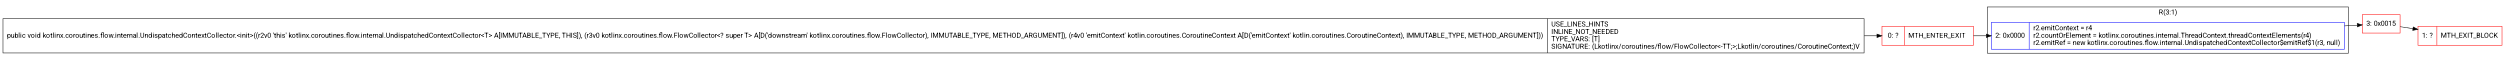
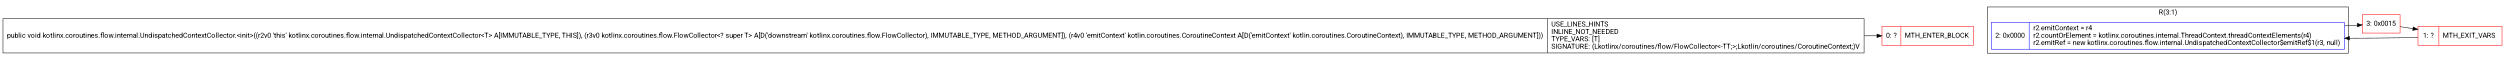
  digraph {
    fontname=Roboto
    rankdir=LR
    node [color=red fontname=Roboto shape=record]
    edge [fontname=Roboto]
    n1 [color=blue label="{2\:\ 0x0000|r2.emitContext = r4\lr2.countOrElement = kotlinx.coroutines.internal.ThreadContext.threadContextElements(r4)\lr2.emitRef = new kotlinx.coroutines.flow.internal.UndispatchedContextCollector$emitRef$1(r3, null)\l}"]
    n2 [label="{3\:\ 0x0015}"]
-   n3 [label="{1\:\ ?|MTH_EXIT_BLOCK\l}"]
-   n4 [label="{0\:\ ?|MTH_ENTER_EXIT\l}"]
+   n3 [label="{1\:\ ?|MTH_EXIT_VARS\l}"]
+   n4 [label="{0\:\ ?|MTH_ENTER_BLOCK\l}"]
    n5 [label="{public void kotlinx.coroutines.flow.internal.UndispatchedContextCollector.\<init\>((r2v0 'this' kotlinx.coroutines.flow.internal.UndispatchedContextCollector\<T\> A[IMMUTABLE_TYPE, THIS]), (r3v0 kotlinx.coroutines.flow.FlowCollector\<? super T\> A[D('downstream' kotlinx.coroutines.flow.FlowCollector), IMMUTABLE_TYPE, METHOD_ARGUMENT]), (r4v0 'emitContext' kotlin.coroutines.CoroutineContext A[D('emitContext' kotlin.coroutines.CoroutineContext), IMMUTABLE_TYPE, METHOD_ARGUMENT]))  | USE_LINES_HINTS\lINLINE_NOT_NEEDED\lTYPE_VARS: [T]\lSIGNATURE: (Lkotlinx\/coroutines\/flow\/FlowCollector\<\-TT;\>;Lkotlin\/coroutines\/CoroutineContext;)V\l}" color=""]
    subgraph cluster_1 {
      label="R(3:1)"
      n1
    }
    n1 -> n2
    n2 -> n3
-   n4 -> n1
+   n3 -> n1
    n5 -> n4
  }
